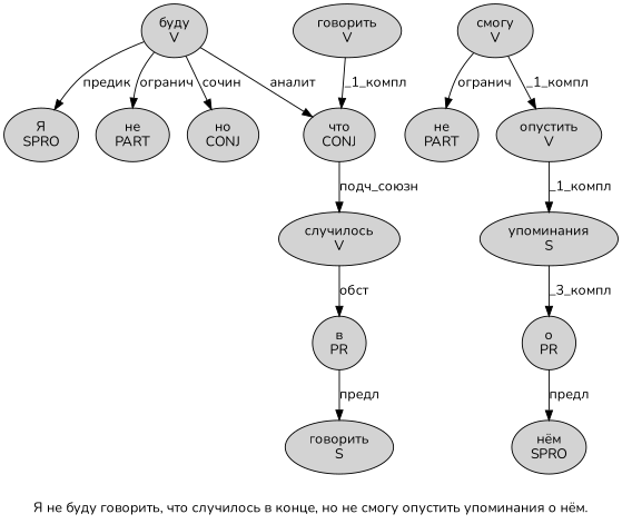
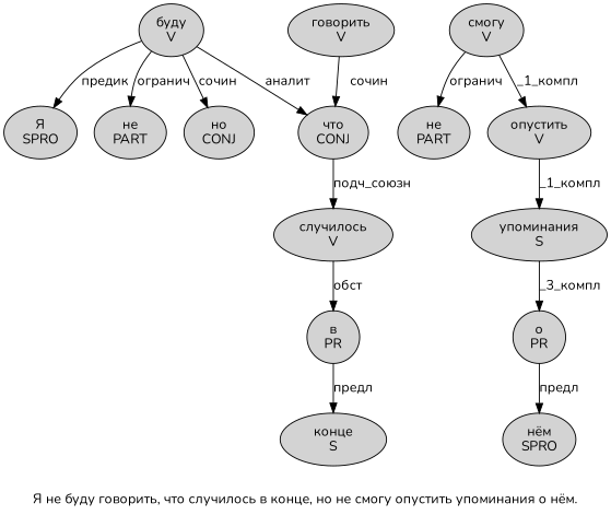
  digraph {
    fontname=Nunito
    label="Я не буду говорить, что случилось в конце, но не смогу опустить упоминания о нём."
    node [fillcolor=lightgray fontname=Nunito penwidth=1 shape=ellipse style=filled]
    edge [fontname=Nunito]
    n1 [label="Я\nSPRO"]
    n2 [label="не\nPART"]
    n3 [label="буду\nV"]
    n4 [label="но\nCONJ"]
    n5 [label="что\nCONJ"]
    n6 [label="говорить\nV"]
    n7 [label="случилось\nV"]
    n8 [label="в\nPR"]
-   n9 [label="говорить\nS"]
+   n9 [label="конце\nS"]
    n10 [label="смогу\nV"]
    n11 [label="не\nPART"]
    n12 [label="опустить\nV"]
    n13 [label="упоминания\nS"]
    n14 [label="о\nPR"]
    n15 [label="нём\nSPRO"]
    n3 -> n1 [label="предик"]
    n3 -> n2 [label="огранич"]
    n3 -> n4 [label="сочин"]
    n3 -> n5 [label="аналит"]
    n5 -> n7 [label="подч_союзн"]
-   n6 -> n5 [label="_1_компл"]
+   n6 -> n5 [label="сочин"]
    n7 -> n8 [label="обст"]
    n8 -> n9 [label="предл"]
    n10 -> n11 [label="огранич"]
    n10 -> n12 [label="_1_компл"]
    n12 -> n13 [label="_1_компл"]
    n13 -> n14 [label="_3_компл"]
    n14 -> n15 [label="предл"]
  }
